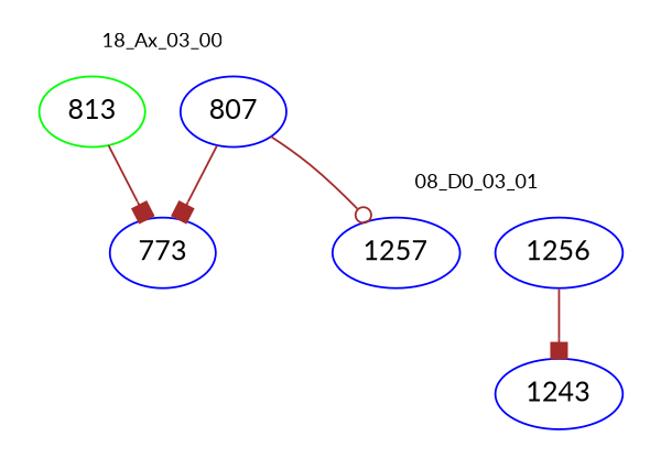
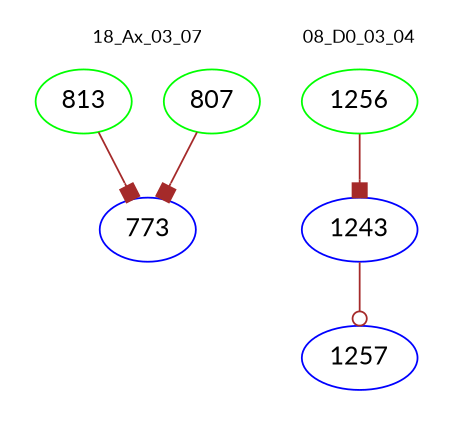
  digraph {
    fontname=Lato
    node [color=green fontname=Lato]
    edge [arrowhead=box color=brown fontname=Lato]
-   n1 [color=blue label=807]
+   n1 [label=807]
    n2 [color=blue label=773]
    n3 [label=813]
-   n4 [color=blue label=1256]
+   n4 [label=1256]
    n5 [color=blue label=1243]
    n6 [color=blue label=1257]
    subgraph cluster_1 {
      color=white
      fontsize=10
-     label="18_Ax_03_00"
+     label="18_Ax_03_07"
      n1
      n2
      n3
    }
    subgraph cluster_2 {
      color=white
      fontsize=10
-     label="08_D0_03_01"
+     label="08_D0_03_04"
      n4
      n5
      n6
    }
    n1 -> n2
    n3 -> n2
    n4 -> n5
-   n1 -> n6 [arrowhead=odot]
+   n5 -> n6 [arrowhead=odot]
  }
